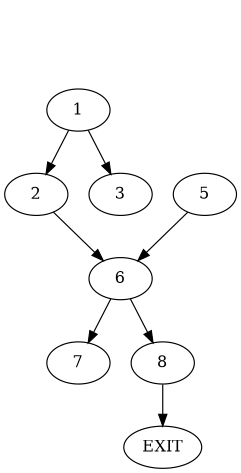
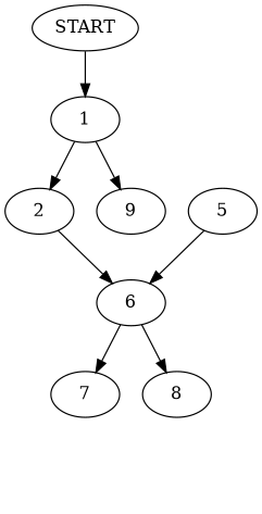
  digraph {
+   n1 [label=START]
    1
    2
-   3
-   n5 [label=EXIT]
+   3 [label=9]
    6
    5
    7
    8
+   n1 -> 1
    1 -> 2
    1 -> 3
    2 -> 6
    6 -> 7
    6 -> 8
    5 -> 6
-   8 -> n5
  }
